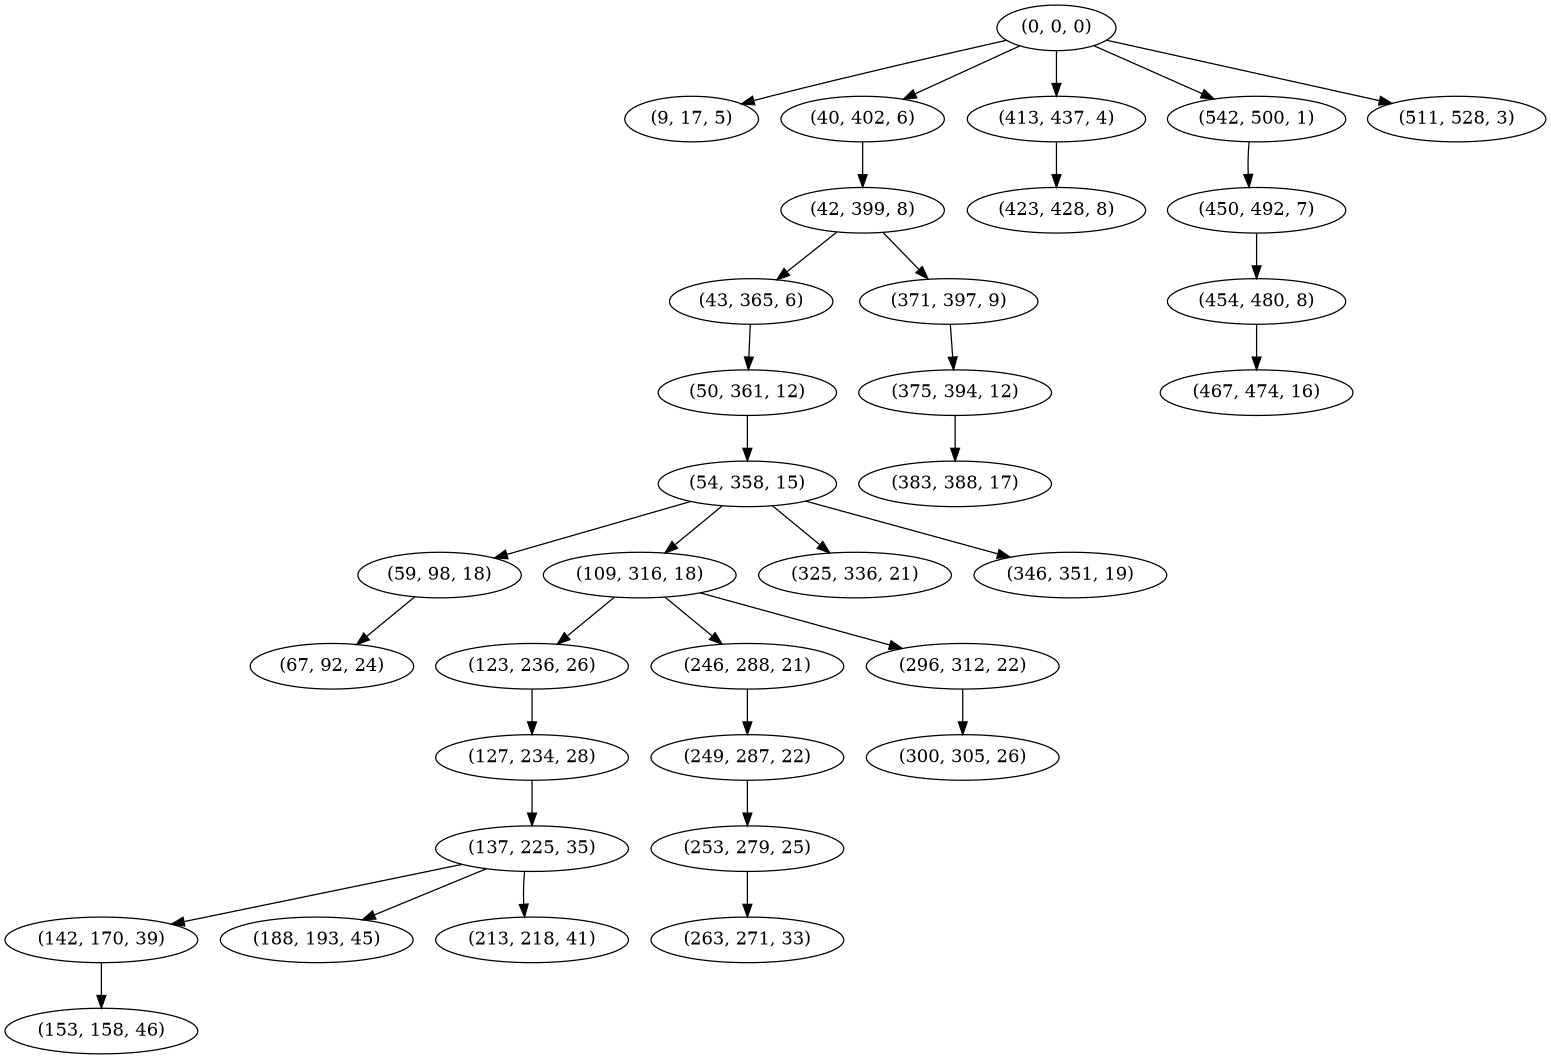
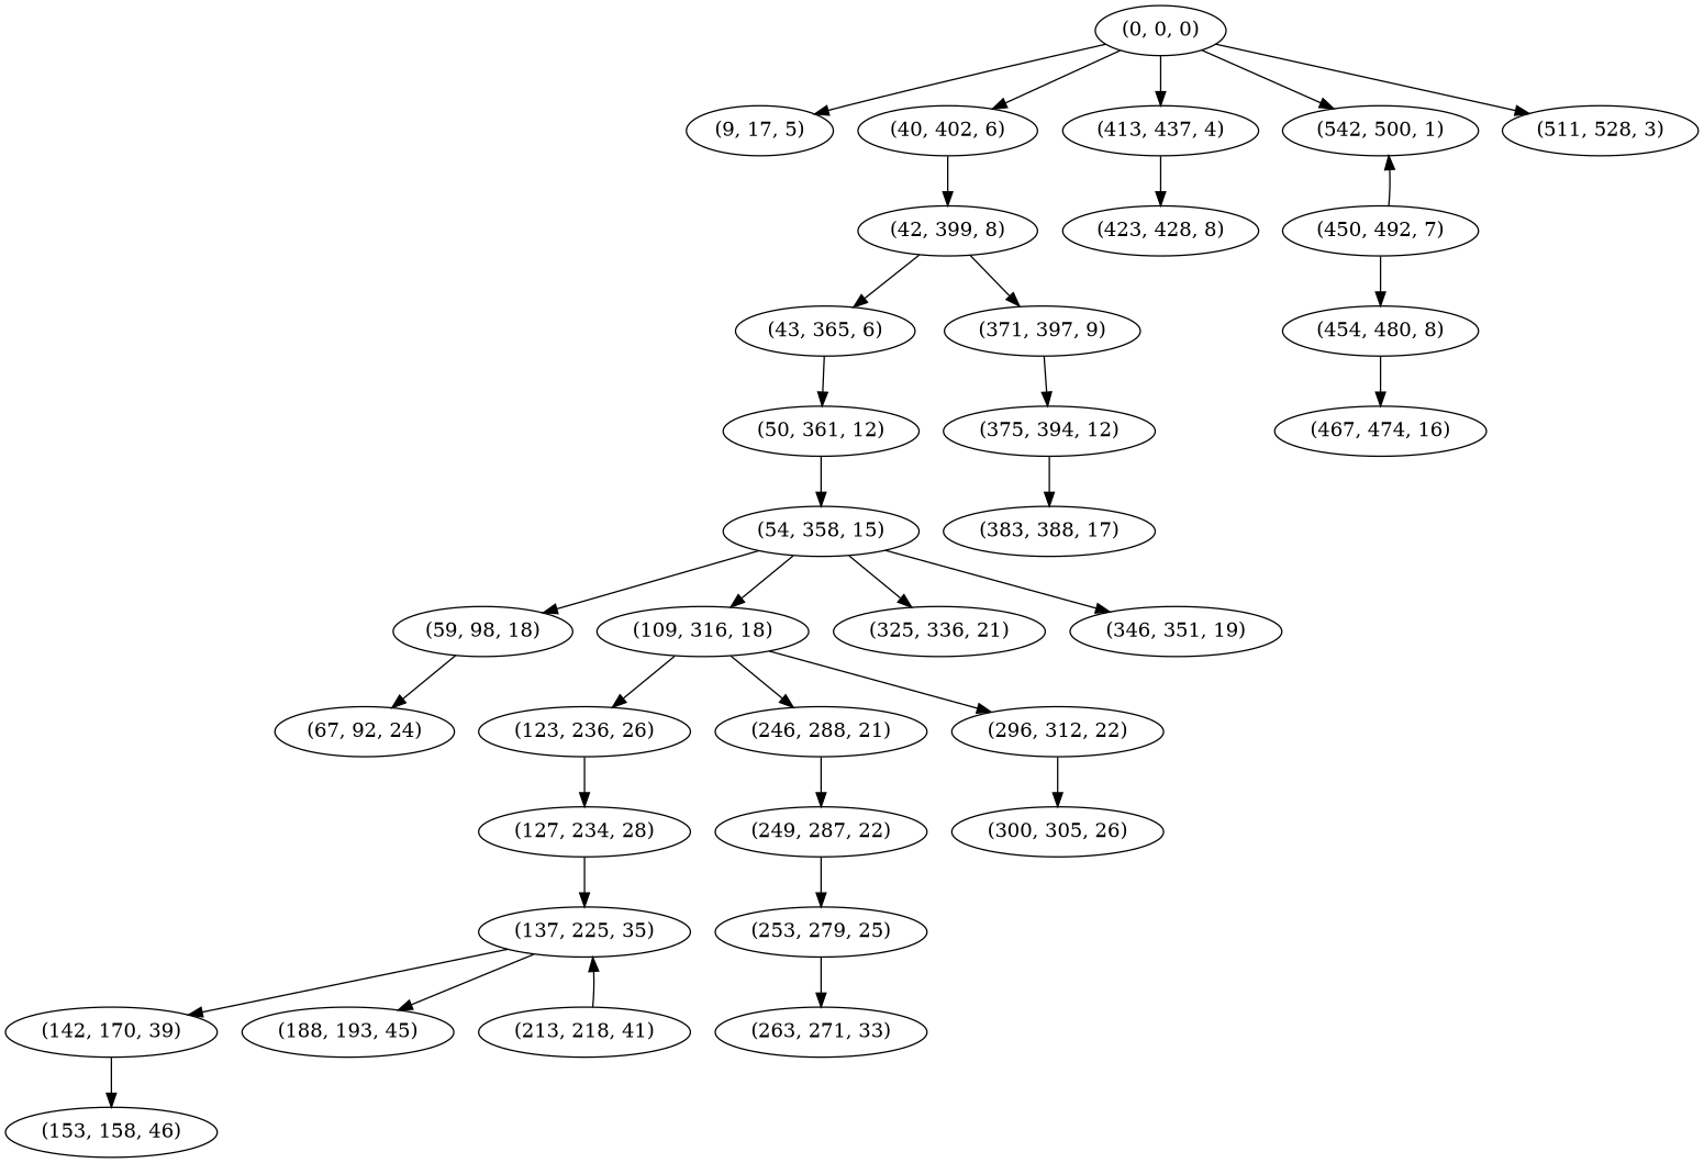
  digraph {
    "(0, 0, 0)"
    "(9, 17, 5)"
    "(40, 402, 6)"
    "(413, 437, 4)"
    n5 [label="(542, 500, 1)"]
    "(511, 528, 3)"
    "(42, 399, 8)"
    "(423, 428, 8)"
    "(450, 492, 7)"
    n10 [label="(43, 365, 6)"]
    "(371, 397, 9)"
    "(50, 361, 12)"
    "(375, 394, 12)"
    "(54, 358, 15)"
    "(59, 98, 18)"
    "(109, 316, 18)"
    "(325, 336, 21)"
    "(346, 351, 19)"
    "(67, 92, 24)"
    "(123, 236, 26)"
    "(246, 288, 21)"
    "(296, 312, 22)"
    "(127, 234, 28)"
    "(249, 287, 22)"
    "(300, 305, 26)"
    "(137, 225, 35)"
    "(142, 170, 39)"
    "(188, 193, 45)"
    "(213, 218, 41)"
    "(153, 158, 46)"
    "(253, 279, 25)"
    "(263, 271, 33)"
    "(383, 388, 17)"
    n34 [label="(454, 480, 8)"]
    "(467, 474, 16)"
    "(0, 0, 0)" -> "(9, 17, 5)"
    "(0, 0, 0)" -> "(40, 402, 6)"
    "(0, 0, 0)" -> "(413, 437, 4)"
    "(0, 0, 0)" -> n5
    "(0, 0, 0)" -> "(511, 528, 3)"
    "(40, 402, 6)" -> "(42, 399, 8)"
    "(413, 437, 4)" -> "(423, 428, 8)"
-   n5 -> "(450, 492, 7)"
+   "(450, 492, 7)" -> n5
    "(42, 399, 8)" -> n10
    "(42, 399, 8)" -> "(371, 397, 9)"
    "(450, 492, 7)" -> n34
    n10 -> "(50, 361, 12)"
    "(371, 397, 9)" -> "(375, 394, 12)"
    "(50, 361, 12)" -> "(54, 358, 15)"
    "(375, 394, 12)" -> "(383, 388, 17)"
    "(54, 358, 15)" -> "(59, 98, 18)"
    "(54, 358, 15)" -> "(109, 316, 18)"
    "(54, 358, 15)" -> "(325, 336, 21)"
    "(54, 358, 15)" -> "(346, 351, 19)"
    "(59, 98, 18)" -> "(67, 92, 24)"
    "(109, 316, 18)" -> "(123, 236, 26)"
    "(109, 316, 18)" -> "(246, 288, 21)"
    "(109, 316, 18)" -> "(296, 312, 22)"
    "(123, 236, 26)" -> "(127, 234, 28)"
    "(246, 288, 21)" -> "(249, 287, 22)"
    "(296, 312, 22)" -> "(300, 305, 26)"
    "(127, 234, 28)" -> "(137, 225, 35)"
    "(249, 287, 22)" -> "(253, 279, 25)"
    "(137, 225, 35)" -> "(142, 170, 39)"
    "(137, 225, 35)" -> "(188, 193, 45)"
-   "(137, 225, 35)" -> "(213, 218, 41)"
+   "(213, 218, 41)" -> "(137, 225, 35)"
    "(142, 170, 39)" -> "(153, 158, 46)"
    "(253, 279, 25)" -> "(263, 271, 33)"
    n34 -> "(467, 474, 16)"
  }
